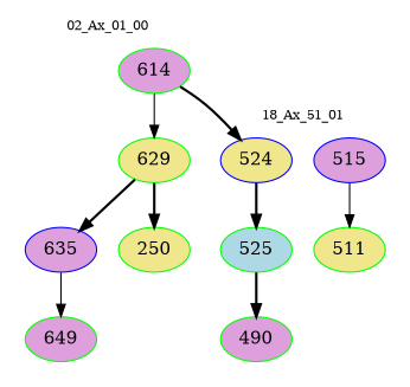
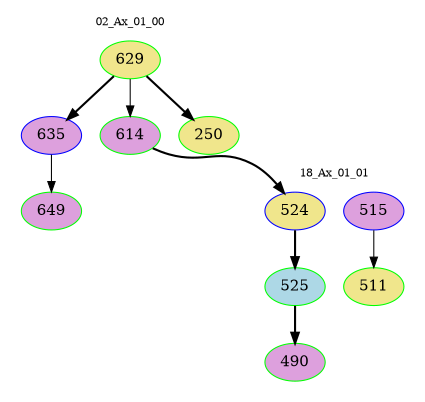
  digraph {
    node [color=green fillcolor=plum style=filled]
    edge [color=black style=bold]
    n1 [color=blue label=515]
    n2 [label=490]
    n3 [color=blue fillcolor=khaki label=524]
    n4 [fillcolor=khaki label=511]
    n5 [fillcolor=lightblue label=525]
    n6 [fillcolor=khaki label=629]
    n7 [label=614]
    n8 [color=blue label=635]
    n9 [fillcolor=khaki label=250]
    n10 [label=649]
    subgraph cluster_1 {
      color=white
      fontsize=10
-     label="18_Ax_51_01"
+     label="18_Ax_01_01"
      n1
      n2
      n3
      n4
      n5
    }
    subgraph cluster_2 {
      color=white
      fontsize=10
      label="02_Ax_01_00"
      n6
      n7
      n8
      n9
      n10
    }
    n1 -> n4 [style=solid]
    n3 -> n5
    n5 -> n2
-   n7 -> n6 [style=solid]
+   n6 -> n7 [style=solid]
    n6 -> n8
    n6 -> n9
    n7 -> n3
    n8 -> n10 [style=solid]
  }
